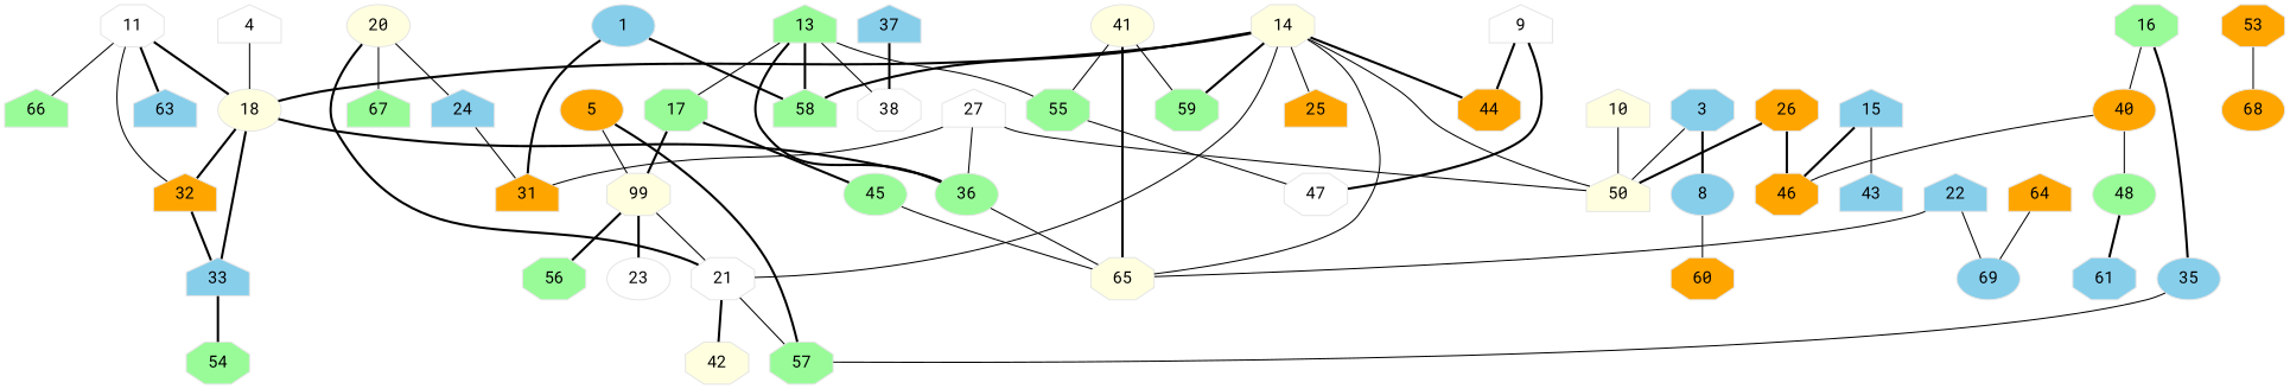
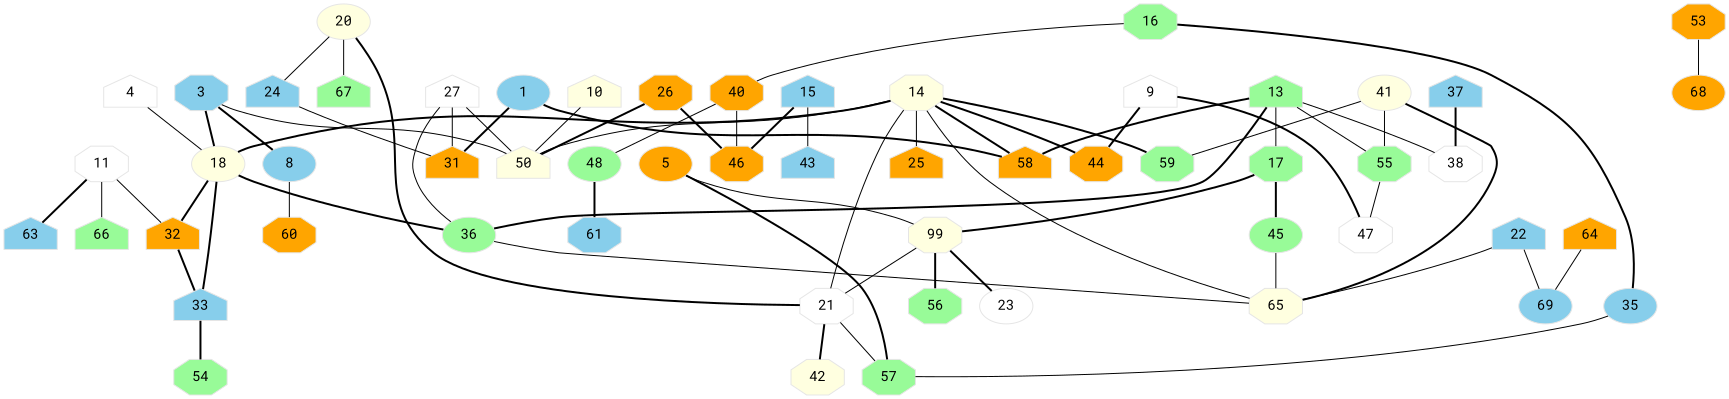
  graph {
    fontname="Roboto Mono"
    node [color=gray90 fillcolor=skyblue fontname="Roboto Mono" shape=octagon style=filled]
    edge [fontname="Roboto Mono" style=solid weight=1.0]
    1 [shape=ellipse]
    31 [fillcolor=orange shape=house]
-   58 [fillcolor=palegreen shape=house]
+   58 [fillcolor=orange shape=house]
    8 [shape=ellipse]
    3
    18 [fillcolor=lightyellow shape=ellipse]
    50 [fillcolor=lightyellow shape=house]
    60 [fillcolor=orange]
    32 [fillcolor=orange shape=house]
    36 [fillcolor=palegreen shape=ellipse]
    33 [shape=house]
    4 [fillcolor=white shape=house]
    5 [fillcolor=orange shape=ellipse]
    n14 [fillcolor=lightyellow label=99]
    57 [fillcolor=palegreen]
    21 [fillcolor=white]
    23 [fillcolor=white shape=ellipse]
    56 [fillcolor=palegreen]
    9 [fillcolor=white shape=house]
    44 [fillcolor=orange]
    47 [fillcolor=white]
    10 [fillcolor=lightyellow shape=house]
    11 [fillcolor=white]
    63 [shape=house]
    66 [fillcolor=palegreen shape=house]
    13 [fillcolor=palegreen shape=house]
    17 [fillcolor=palegreen]
    38 [fillcolor=white]
    55 [fillcolor=palegreen]
    45 [fillcolor=palegreen shape=ellipse]
    65 [fillcolor=lightyellow]
    14 [fillcolor=lightyellow]
    25 [fillcolor=orange shape=house]
    59 [fillcolor=palegreen]
    42 [fillcolor=lightyellow]
    15 [shape=house]
    43 [shape=house]
    46 [fillcolor=orange]
    16 [fillcolor=palegreen]
    35 [shape=ellipse]
-   40 [fillcolor=orange shape=ellipse]
+   40 [fillcolor=orange]
    48 [fillcolor=palegreen shape=ellipse]
    54 [fillcolor=palegreen]
    20 [fillcolor=lightyellow shape=ellipse]
    24 [shape=house]
    67 [fillcolor=palegreen shape=house]
    22 [shape=house]
    69 [shape=ellipse]
    26 [fillcolor=orange]
    27 [fillcolor=white shape=house]
    37 [shape=house]
    61
    41 [fillcolor=lightyellow shape=ellipse]
    53 [fillcolor=orange]
    68 [fillcolor=orange shape=ellipse]
    64 [fillcolor=orange shape=house]
    1 -- 31 [style=bold]
    1 -- 58 [style=bold]
    8 -- 60
    3 -- 8 [style=bold]
-   11 -- 18 [style=bold]
+   3 -- 18 [style=bold]
    3 -- 50
    18 -- 32 [style=bold]
    18 -- 36 [style=bold]
    18 -- 33 [style=bold]
    32 -- 33 [style=bold]
    36 -- 65
    33 -- 54 [style=bold]
    4 -- 18
    5 -- n14
    5 -- 57 [style=bold]
    n14 -- 21
    n14 -- 23 [style=bold]
    n14 -- 56 [style=bold]
    21 -- 57
    21 -- 42 [style=bold]
    9 -- 44 [style=bold]
    9 -- 47 [style=bold]
    10 -- 50
    11 -- 32
    11 -- 63 [style=bold]
    11 -- 66
    13 -- 58 [style=bold]
    13 -- 36 [style=bold]
    13 -- 17
    13 -- 38
    13 -- 55
    17 -- n14 [style=bold]
    17 -- 45 [style=bold]
    55 -- 47
    45 -- 65
    14 -- 58 [style=bold]
    14 -- 18 [style=bold weight=2.0]
    14 -- 50
    14 -- 21
    14 -- 44 [style=bold]
    14 -- 65
    14 -- 25 [weight=2.0]
    14 -- 59 [style=bold]
    15 -- 43
    15 -- 46 [style=bold]
    16 -- 35 [style=bold]
    16 -- 40
    35 -- 57
    40 -- 46
    40 -- 48
    48 -- 61 [style=bold]
    20 -- 21 [style=bold]
    20 -- 24
    20 -- 67
    24 -- 31
    22 -- 65
    22 -- 69
    26 -- 50 [style=bold]
    26 -- 46 [style=bold]
    27 -- 31
    27 -- 50
    27 -- 36
    37 -- 38 [style=bold]
    41 -- 55
    41 -- 65 [style=bold]
    41 -- 59
    53 -- 68
    64 -- 69
  }
